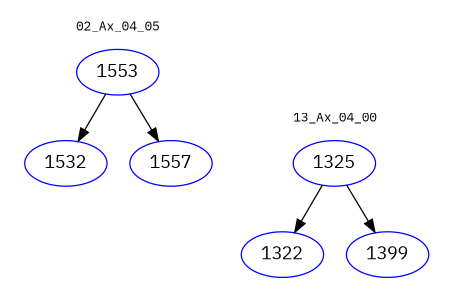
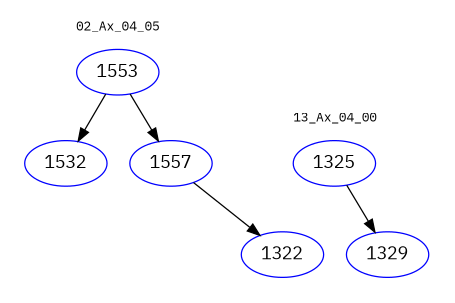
  digraph {
    fontname="IBM Plex Mono"
    node [color=blue fontname="IBM Plex Mono"]
    edge [color=black fontname="IBM Plex Mono"]
    n1 [label=1553]
    n2 [label=1532]
    n3 [label=1557]
    n4 [label=1325]
    n5 [label=1322]
-   n6 [label=1399]
+   n6 [label=1329]
    subgraph cluster_1 {
      color=white
      fontsize=10
      label="02_Ax_04_05"
      n1
      n2
      n3
    }
    subgraph cluster_2 {
      color=white
      fontsize=10
      label="13_Ax_04_00"
      n4
      n5
      n6
    }
    n1 -> n2
    n1 -> n3
-   n4 -> n5
+   n3 -> n5
    n4 -> n6
  }
